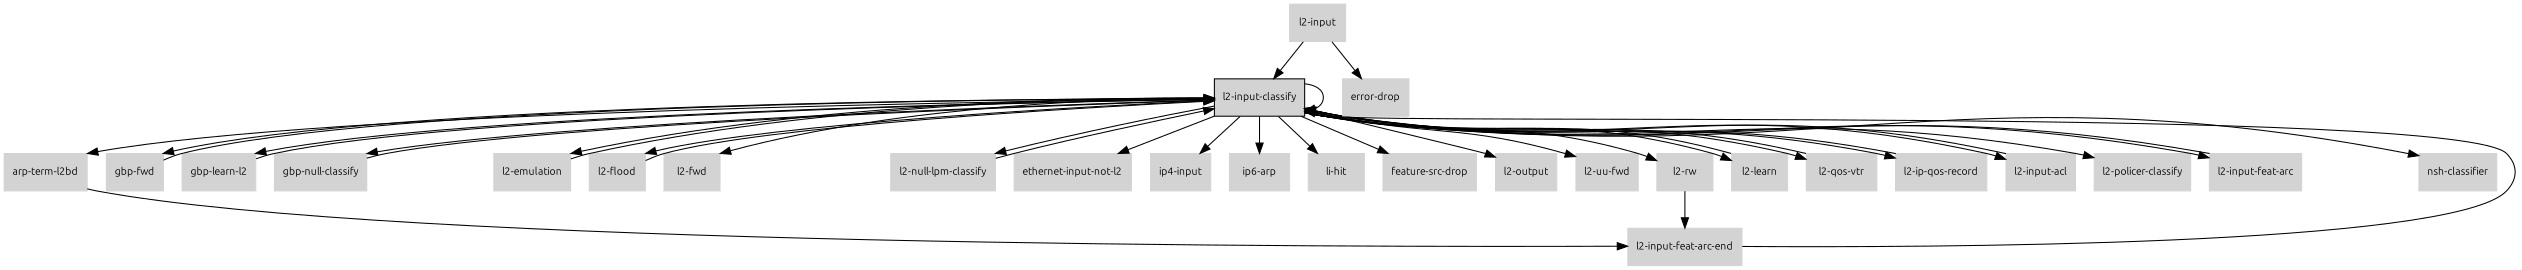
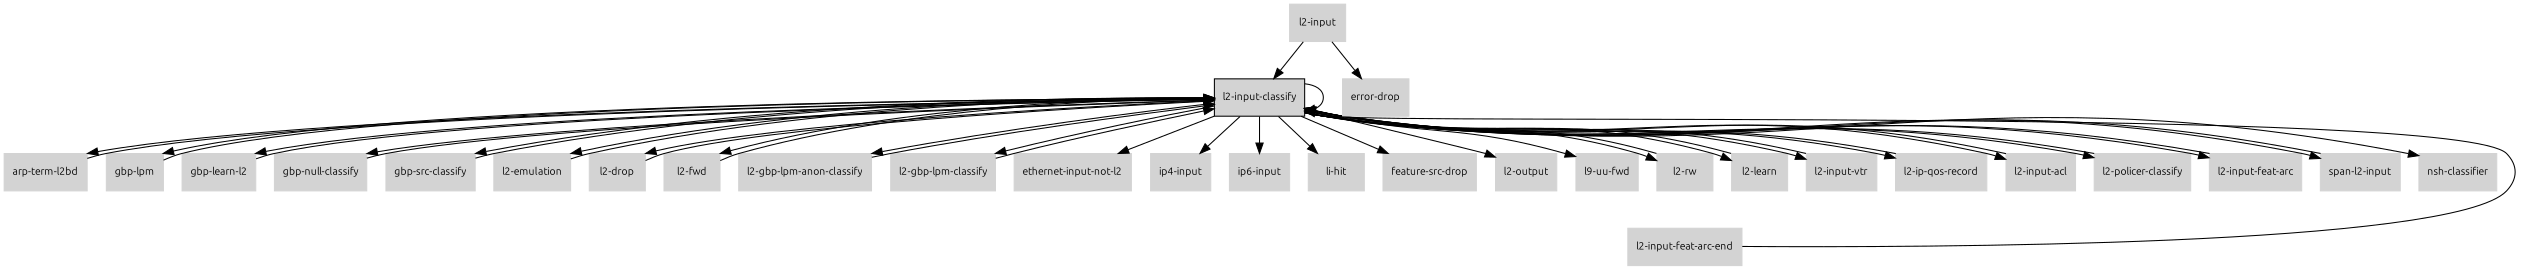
  digraph {
    fontname=Ubuntu
    rankdir=TB
    node [color=lightgray fillcolor=lightgray fontcolor=black fontname=Ubuntu fontsize=10 shape=box style=filled]
    edge [fontname=Ubuntu fontsize=8]
    "l2-input-classify" [color=black]
    "arp-term-l2bd"
-   "gbp-fwd"
+   "gbp-fwd" [label="gbp-lpm"]
    "gbp-learn-l2"
    "gbp-null-classify"
+   "gbp-src-classify"
    "l2-emulation"
-   "l2-flood"
+   "l2-flood" [label="l2-drop"]
    "l2-fwd"
-   "l2-gbp-lpm-classify" [label="l2-null-lpm-classify"]
+   "l2-gbp-lpm-anon-classify"
+   "l2-gbp-lpm-classify"
    "ethernet-input-not-l2"
    "ip4-input"
-   "ip6-input" [label="ip6-arp"]
+   "ip6-input"
    "li-hit"
    n16 [label="feature-src-drop"]
    "l2-output"
-   "l2-uu-fwd"
+   "l2-uu-fwd" [label="l9-uu-fwd"]
    "l2-rw"
    "l2-learn"
-   "l2-input-vtr" [label="l2-qos-vtr"]
+   "l2-input-vtr"
    "l2-ip-qos-record"
    "l2-input-acl"
    "l2-policer-classify"
    "l2-input-feat-arc"
+   "span-l2-input"
    "nsh-classifier"
    "l2-input"
    "error-drop"
    "l2-input-feat-arc-end"
    "l2-input-classify" -> "l2-input-classify"
    "l2-input-classify" -> "arp-term-l2bd"
    "l2-input-classify" -> "gbp-fwd"
    "l2-input-classify" -> "gbp-learn-l2"
    "l2-input-classify" -> "gbp-null-classify"
+   "l2-input-classify" -> "gbp-src-classify"
    "l2-input-classify" -> "l2-emulation"
    "l2-input-classify" -> "l2-flood"
    "l2-input-classify" -> "l2-fwd"
+   "l2-input-classify" -> "l2-gbp-lpm-anon-classify"
    "l2-input-classify" -> "l2-gbp-lpm-classify"
    "l2-input-classify" -> "ethernet-input-not-l2"
    "l2-input-classify" -> "ip4-input"
    "l2-input-classify" -> "ip6-input"
    "l2-input-classify" -> "li-hit"
    "l2-input-classify" -> n16
    "l2-input-classify" -> "l2-output"
    "l2-input-classify" -> "l2-uu-fwd"
    "l2-input-classify" -> "l2-rw"
    "l2-input-classify" -> "l2-learn"
    "l2-input-classify" -> "l2-input-vtr"
    "l2-input-classify" -> "l2-ip-qos-record"
    "l2-input-classify" -> "l2-input-acl"
    "l2-input-classify" -> "l2-policer-classify"
    "l2-input-classify" -> "l2-input-feat-arc"
+   "l2-input-classify" -> "span-l2-input"
    "l2-input-classify" -> "nsh-classifier"
-   "arp-term-l2bd" -> "l2-input-feat-arc-end"
+   "arp-term-l2bd" -> "l2-input-classify"
    "gbp-fwd" -> "l2-input-classify"
    "gbp-learn-l2" -> "l2-input-classify"
    "gbp-null-classify" -> "l2-input-classify"
+   "gbp-src-classify" -> "l2-input-classify"
    "l2-emulation" -> "l2-input-classify"
    "l2-flood" -> "l2-input-classify"
+   "l2-fwd" -> "l2-input-classify"
+   "l2-gbp-lpm-anon-classify" -> "l2-input-classify"
    "l2-gbp-lpm-classify" -> "l2-input-classify"
-   "l2-rw" -> "l2-input-feat-arc-end"
+   "l2-rw" -> "l2-input-classify"
    "l2-learn" -> "l2-input-classify"
    "l2-input-vtr" -> "l2-input-classify"
    "l2-ip-qos-record" -> "l2-input-classify"
    "l2-input-acl" -> "l2-input-classify"
+   "l2-policer-classify" -> "l2-input-classify"
    "l2-input-feat-arc" -> "l2-input-classify"
+   "span-l2-input" -> "l2-input-classify"
    "l2-input" -> "l2-input-classify"
    "l2-input" -> "error-drop"
    "l2-input-feat-arc-end" -> "l2-input-classify"
  }
